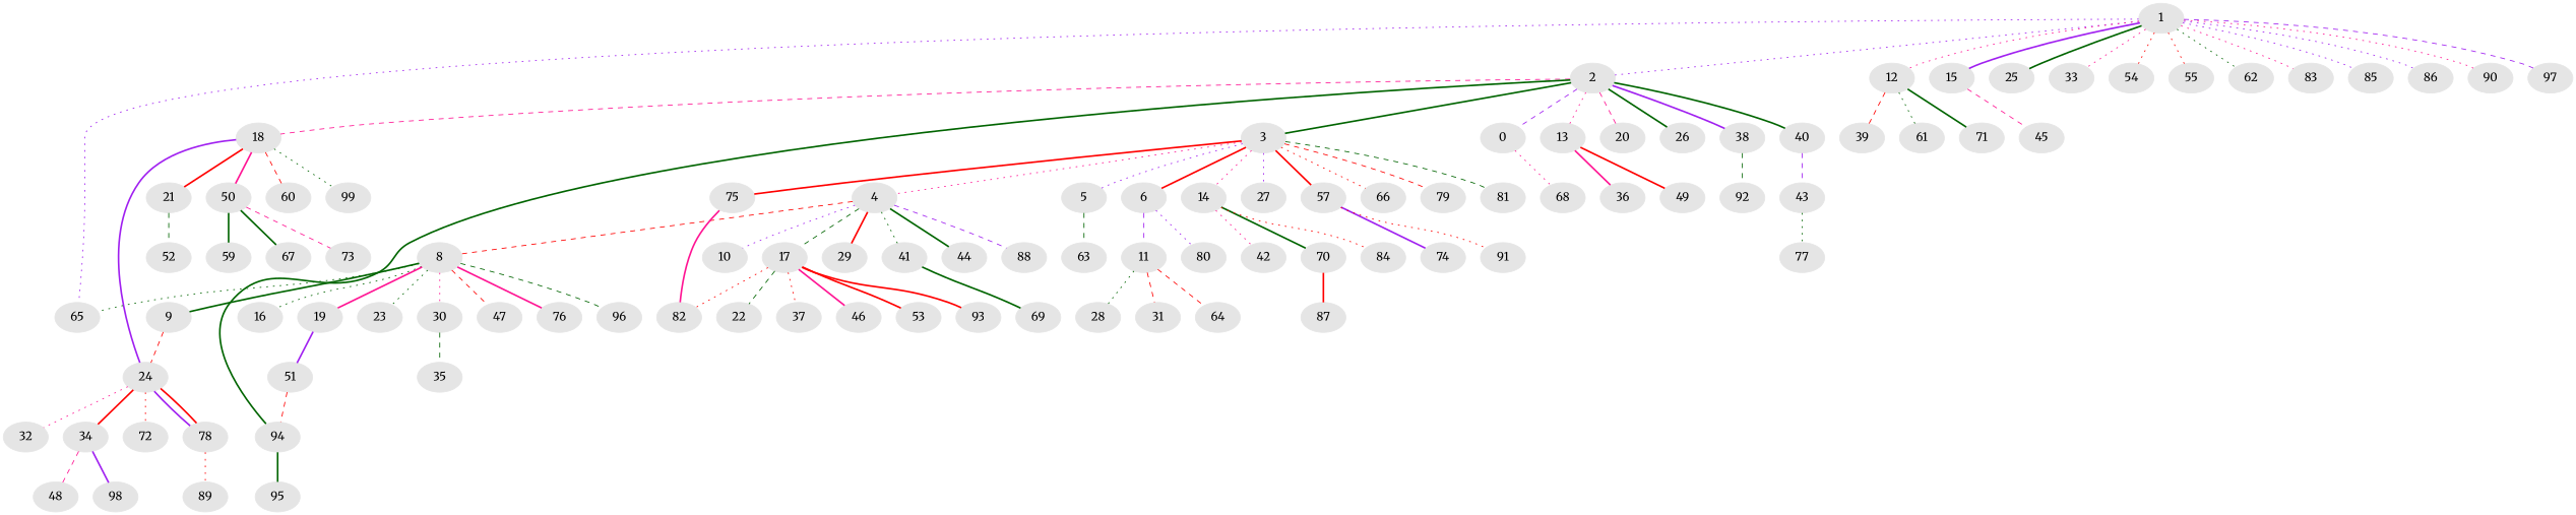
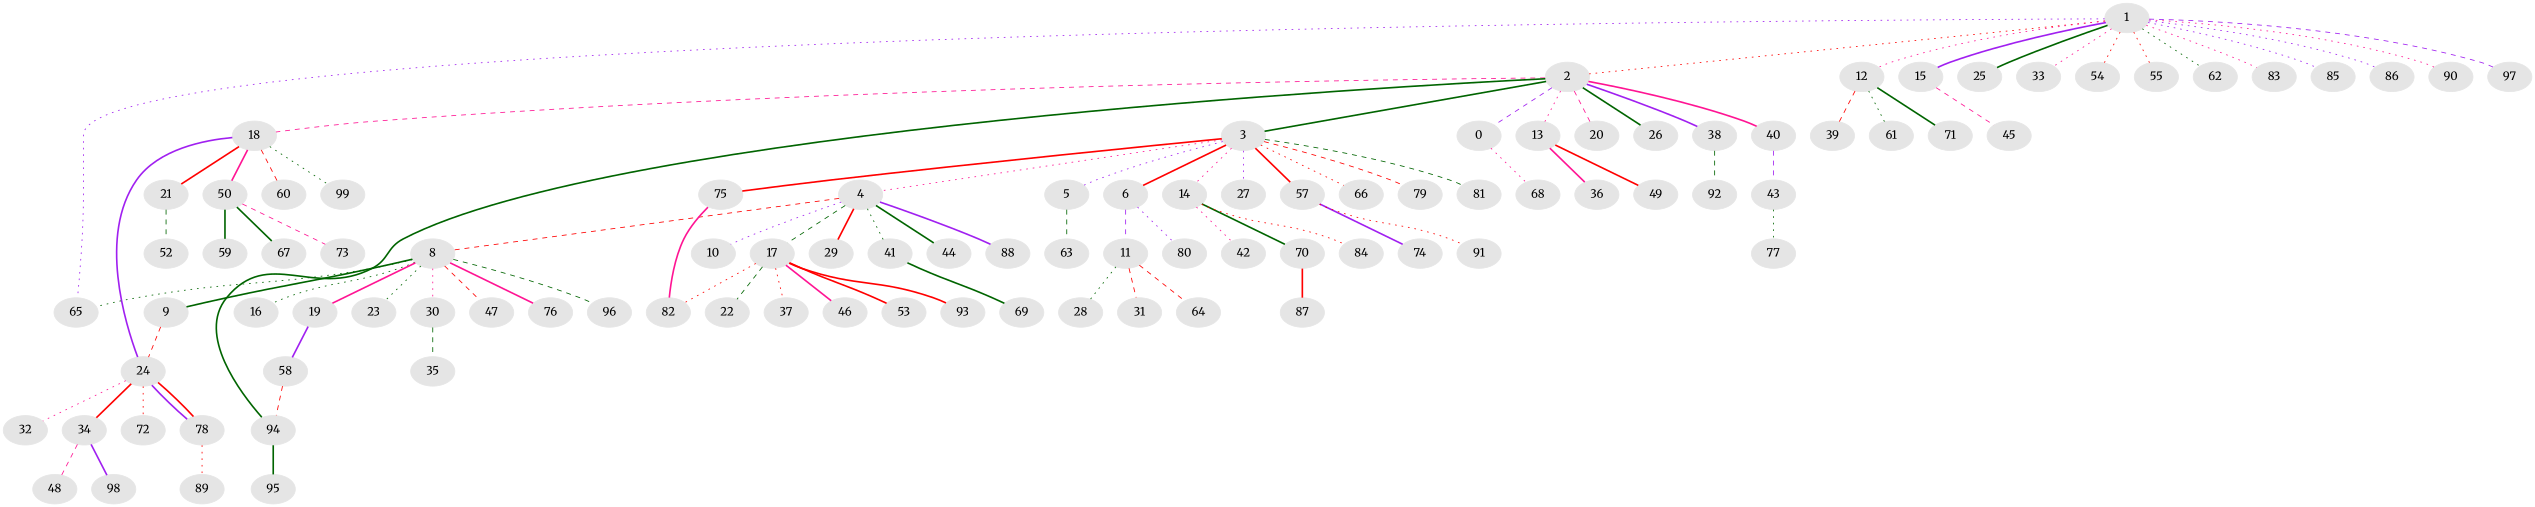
  graph {
    fontname=Merriweather
    node [color=gray90 fontname=Merriweather style=filled]
    edge [color=darkgreen fontname=Merriweather style=bold]
    1
    2
    12
    15
    25
    33
    54
    55
    62
    65
    83
    85
    86
    90
    97
    3
    n17 [label=0]
    13
    18
    20
    26
    38
    40
    94
    39
    61
    71
    45
    4
    5
    6
    14
    27
    57
    66
    75
    79
    81
    68
    36
    49
    24
    21
    50
    60
    99
    92
    43
    95
    8
    10
    17
    29
    41
    44
    88
    63
    11
    80
    42
    70
    84
    74
    91
    82
    9
    16
    19
    23
    30
    47
    76
    96
    22
    37
    46
    53
    93
    69
    28
    31
    64
-   51
+   51 [label=58]
    35
    32
    34
    72
    78
    87
    52
    59
    67
    73
    48
    98
    89
    77
-   1 -- 2 [color=purple style=dotted]
+   1 -- 2 [color=red style=dotted]
    1 -- 12 [color=deeppink style=dotted]
    1 -- 15 [color=purple]
    1 -- 25
    1 -- 33 [color=deeppink style=dotted]
    1 -- 54 [color=red style=dotted]
    1 -- 55 [color=red style=dotted]
    1 -- 62 [style=dotted]
    1 -- 65 [color=purple style=dotted]
    1 -- 83 [color=deeppink style=dotted]
    1 -- 85 [color=purple style=dotted]
    1 -- 86 [color=purple style=dotted]
    1 -- 90 [color=deeppink style=dotted]
    1 -- 97 [color=purple style=dashed]
    2 -- 3
    2 -- n17 [color=purple style=dashed]
    2 -- 13 [color=deeppink style=dotted]
    2 -- 18 [color=deeppink style=dashed]
    2 -- 20 [color=deeppink style=dashed]
    2 -- 26
    2 -- 38 [color=purple]
-   2 -- 40
+   2 -- 40 [color=deeppink]
    2 -- 94
    12 -- 39 [color=red style=dashed]
    12 -- 61 [style=dotted]
    12 -- 71
    15 -- 45 [color=deeppink style=dashed]
    3 -- 4 [color=deeppink style=dotted]
    3 -- 5 [color=purple style=dotted]
    3 -- 6 [color=red]
    3 -- 14 [color=deeppink style=dotted]
    3 -- 27 [color=purple style=dotted]
    3 -- 57 [color=red]
    3 -- 66 [color=red style=dotted]
    3 -- 75 [color=red]
    3 -- 79 [color=red style=dashed]
    3 -- 81 [style=dashed]
    n17 -- 68 [color=deeppink style=dotted]
    13 -- 36 [color=deeppink]
    13 -- 49 [color=red]
    18 -- 24 [color=purple]
    18 -- 21 [color=red]
    18 -- 50 [color=deeppink]
    18 -- 60 [color=red style=dashed]
    18 -- 99 [style=dotted]
    38 -- 92 [style=dashed]
    40 -- 43 [color=purple style=dashed]
    94 -- 95
    4 -- 8 [color=red style=dashed]
    4 -- 10 [color=purple style=dotted]
    4 -- 17 [style=dashed]
    4 -- 29 [color=red]
    4 -- 41 [style=dotted]
    4 -- 44
-   4 -- 88 [color=purple style=dashed]
+   4 -- 88 [color=purple]
    5 -- 63 [style=dashed]
    6 -- 11 [color=purple style=dashed]
    6 -- 80 [color=purple style=dotted]
    14 -- 42 [color=deeppink style=dotted]
    14 -- 70
    14 -- 84 [color=red style=dotted]
    57 -- 74 [color=purple]
    57 -- 91 [color=red style=dotted]
    75 -- 82 [color=deeppink]
    24 -- 32 [color=deeppink style=dotted]
    24 -- 34 [color=red]
    24 -- 72 [color=red style=dotted]
    24 -- 78 [color=purple]
    24 -- 78 [color=red]
    21 -- 52 [style=dashed]
    50 -- 59
    50 -- 67
    50 -- 73 [color=deeppink style=dashed]
    43 -- 77 [style=dotted]
    8 -- 65 [style=dotted]
    8 -- 9
    8 -- 16 [style=dotted]
    8 -- 19 [color=deeppink]
    8 -- 23 [style=dotted]
    8 -- 30 [color=deeppink style=dotted]
    8 -- 47 [color=red style=dashed]
    8 -- 76 [color=deeppink]
    8 -- 96 [style=dashed]
    17 -- 82 [color=red style=dotted]
    17 -- 22 [style=dashed]
    17 -- 37 [color=red style=dotted]
    17 -- 46 [color=deeppink]
    17 -- 53 [color=red]
    17 -- 93 [color=red]
    41 -- 69
    11 -- 28 [style=dotted]
    11 -- 31 [color=red style=dashed]
    11 -- 64 [color=red style=dashed]
    70 -- 87 [color=red]
    9 -- 24 [color=red style=dashed]
    19 -- 51 [color=purple]
    30 -- 35 [style=dashed]
    51 -- 94 [color=red style=dashed]
    34 -- 48 [color=deeppink style=dashed]
    34 -- 98 [color=purple]
    78 -- 89 [color=red style=dotted]
  }
